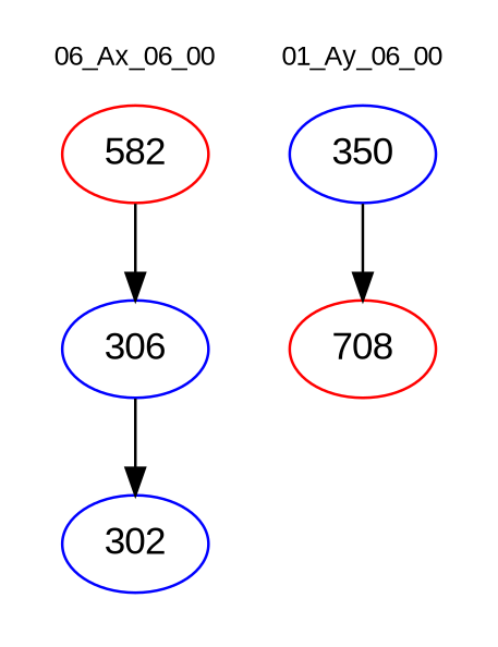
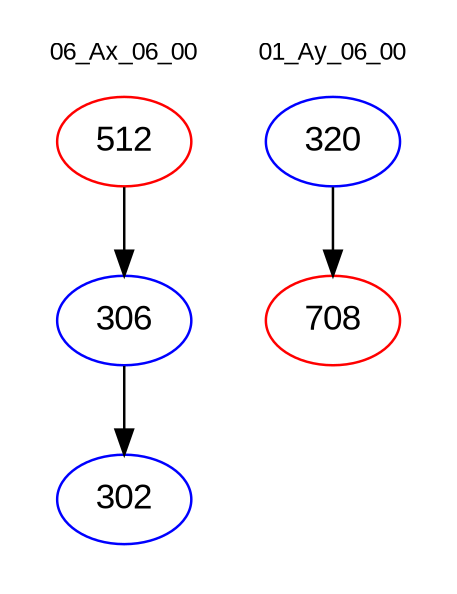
  digraph {
    fontname="Liberation Sans"
    node [color=blue fontname="Liberation Sans"]
    edge [color=black fontname="Liberation Sans"]
    n1 [label=306]
    n2 [label=302]
-   n3 [color=red label=582]
-   n4 [label=350]
+   n3 [color=red label=512]
+   n4 [label=320]
    n5 [color=red label=708]
    subgraph cluster_1 {
      color=white
      fontsize=10
      label="06_Ax_06_00"
      n1
      n2
      n3
    }
    subgraph cluster_2 {
      color=white
      fontsize=10
      label="01_Ay_06_00"
      n4
      n5
    }
    n1 -> n2
    n3 -> n1
    n4 -> n5
  }
